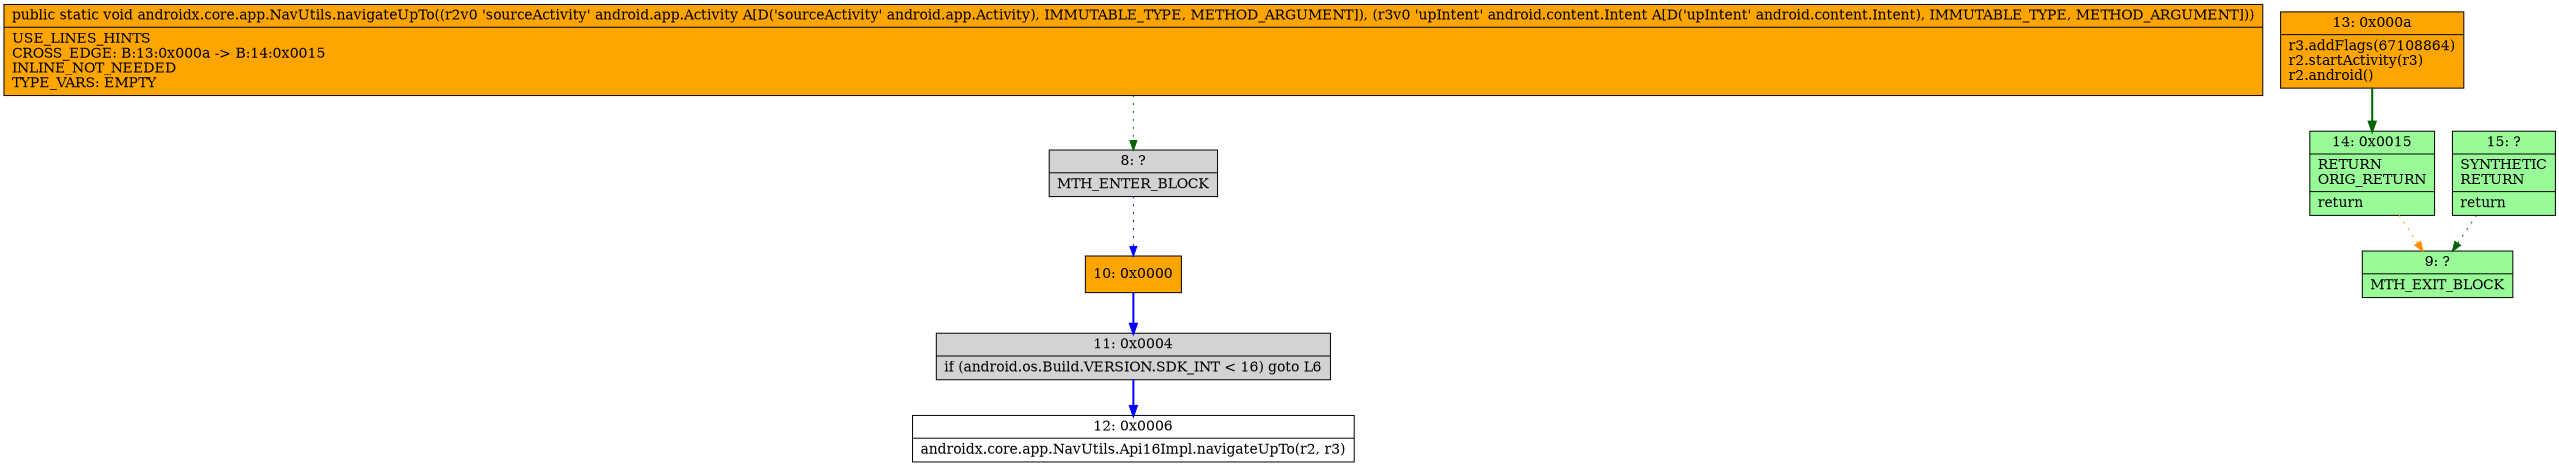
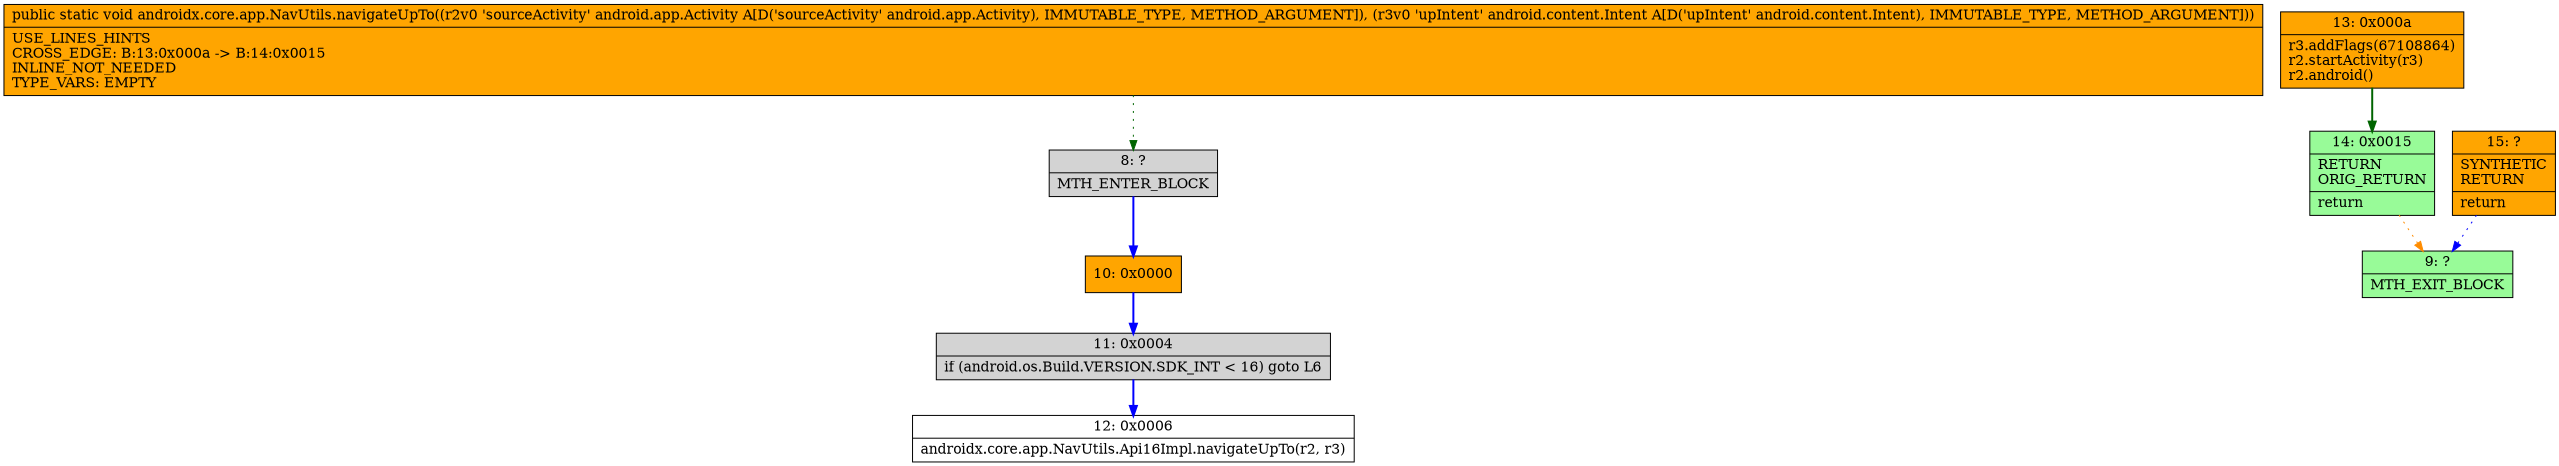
  digraph {
    node [fillcolor=orange shape=record style=filled]
    edge [color=blue style=bold]
    n1 [fillcolor=lightgrey label="{8\:\ ?|MTH_ENTER_BLOCK\l}"]
    n2 [label="{10\:\ 0x0000}"]
    n3 [fillcolor=lightgrey label="{11\:\ 0x0004|if (android.os.Build.VERSION.SDK_INT \< 16) goto L6\l}"]
    n4 [fillcolor=white label="{12\:\ 0x0006|androidx.core.app.NavUtils.Api16Impl.navigateUpTo(r2, r3)\l}"]
    n5 [label="{13\:\ 0x000a|r3.addFlags(67108864)\lr2.startActivity(r3)\lr2.android()\l}"]
    n6 [fillcolor=palegreen label="{14\:\ 0x0015|RETURN\lORIG_RETURN\l|return\l}"]
-   n7 [fillcolor=palegreen label="{15\:\ ?|SYNTHETIC\lRETURN\l|return\l}"]
+   n7 [label="{15\:\ ?|SYNTHETIC\lRETURN\l|return\l}"]
    n8 [fillcolor=palegreen label="{9\:\ ?|MTH_EXIT_BLOCK\l}"]
    n9 [label="{public static void androidx.core.app.NavUtils.navigateUpTo((r2v0 'sourceActivity' android.app.Activity A[D('sourceActivity' android.app.Activity), IMMUTABLE_TYPE, METHOD_ARGUMENT]), (r3v0 'upIntent' android.content.Intent A[D('upIntent' android.content.Intent), IMMUTABLE_TYPE, METHOD_ARGUMENT]))  | USE_LINES_HINTS\lCROSS_EDGE: B:13:0x000a \-\> B:14:0x0015\lINLINE_NOT_NEEDED\lTYPE_VARS: EMPTY\l}"]
-   n1 -> n2 [style=dotted]
+   n1 -> n2
    n2 -> n3
    n3 -> n4
    n5 -> n6 [color=darkgreen]
    n6 -> n8 [color=darkorange style=dotted]
-   n7 -> n8 [color=darkgreen style=dotted]
+   n7 -> n8 [style=dotted]
    n9 -> n1 [color=darkgreen style=dotted]
  }
